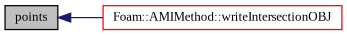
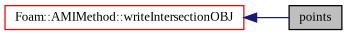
  digraph {
    rankdir=LR
    fontname="Liberation Serif"
    node [fontname="Liberation Serif" fontsize=10 shape=record]
    n1 [color=black fillcolor=grey75 fontcolor=black height=0.2 label=points style=filled width=0.4]
    n2 [color=red height=0.2 label="Foam::AMIMethod::writeIntersectionOBJ" width=0.4]
-   n1 -> n2 [color=midnightblue dir=back fontname="Liberation Serif" fontsize=10 labelfontname=Helvetica labelfontsize=10 style=solid]
+   n2 -> n1 [color=midnightblue dir=back fontname="Liberation Serif" fontsize=10 labelfontname=Helvetica labelfontsize=10 style=solid]
  }
